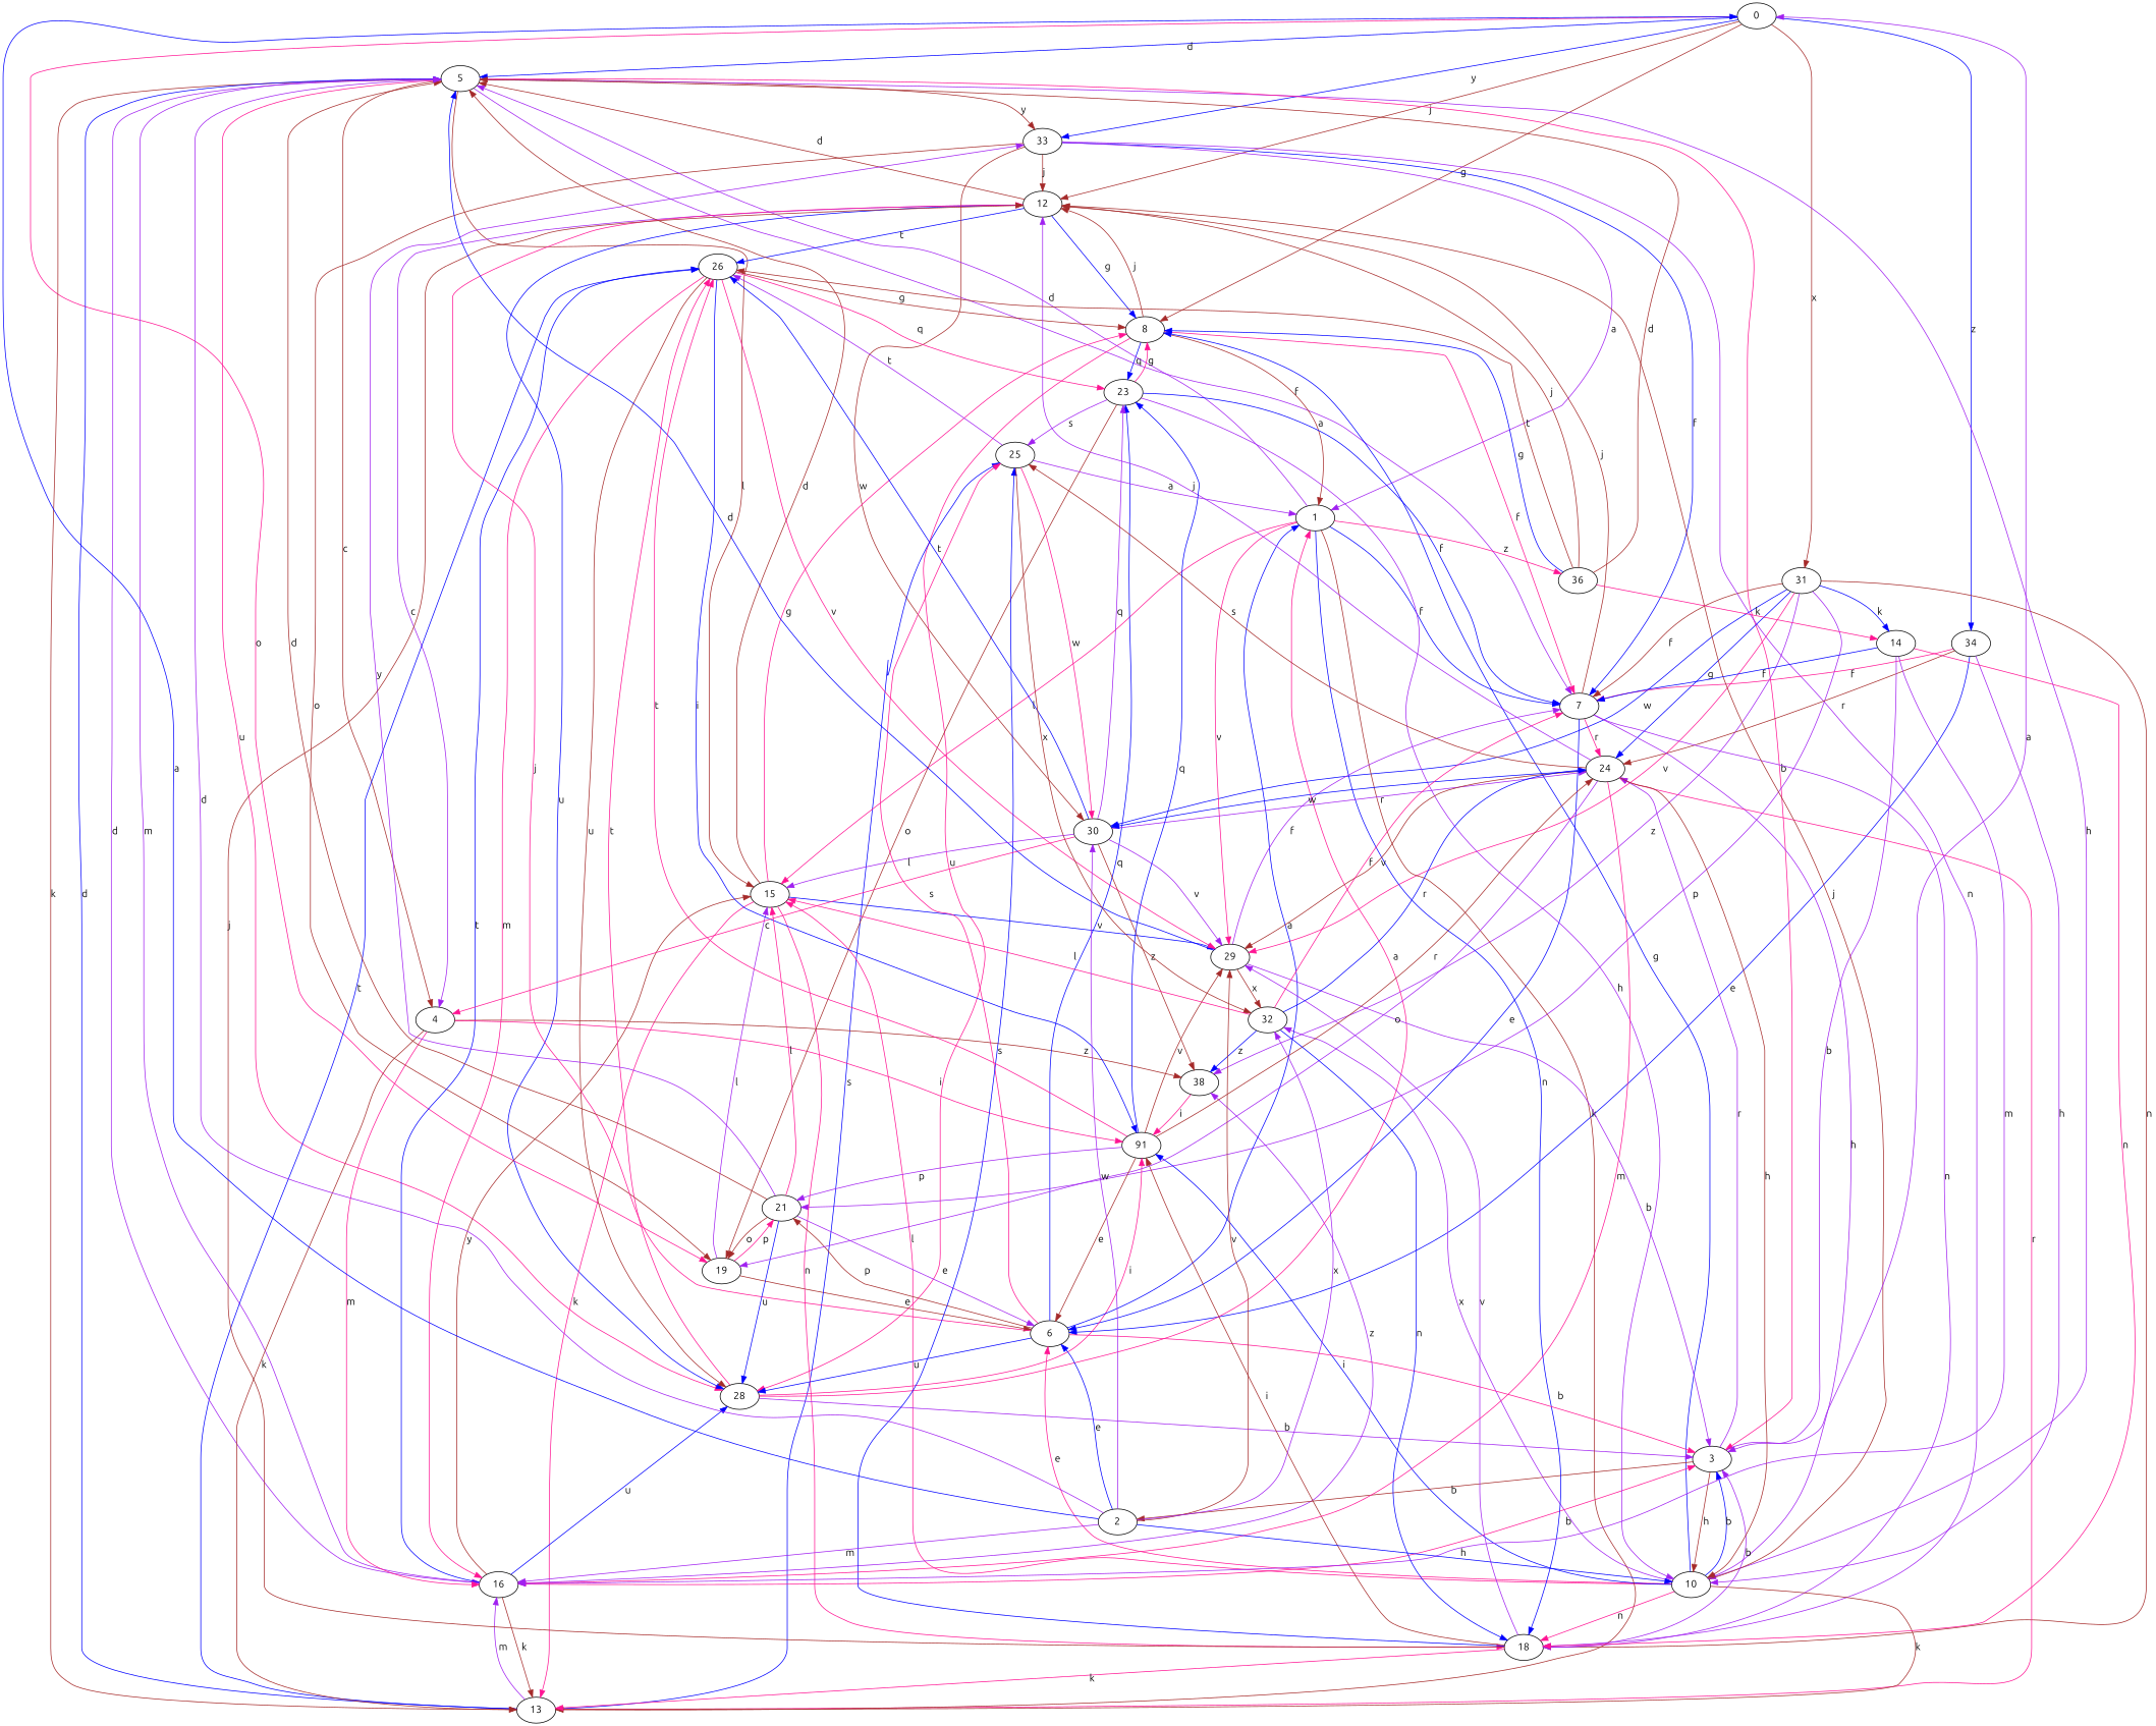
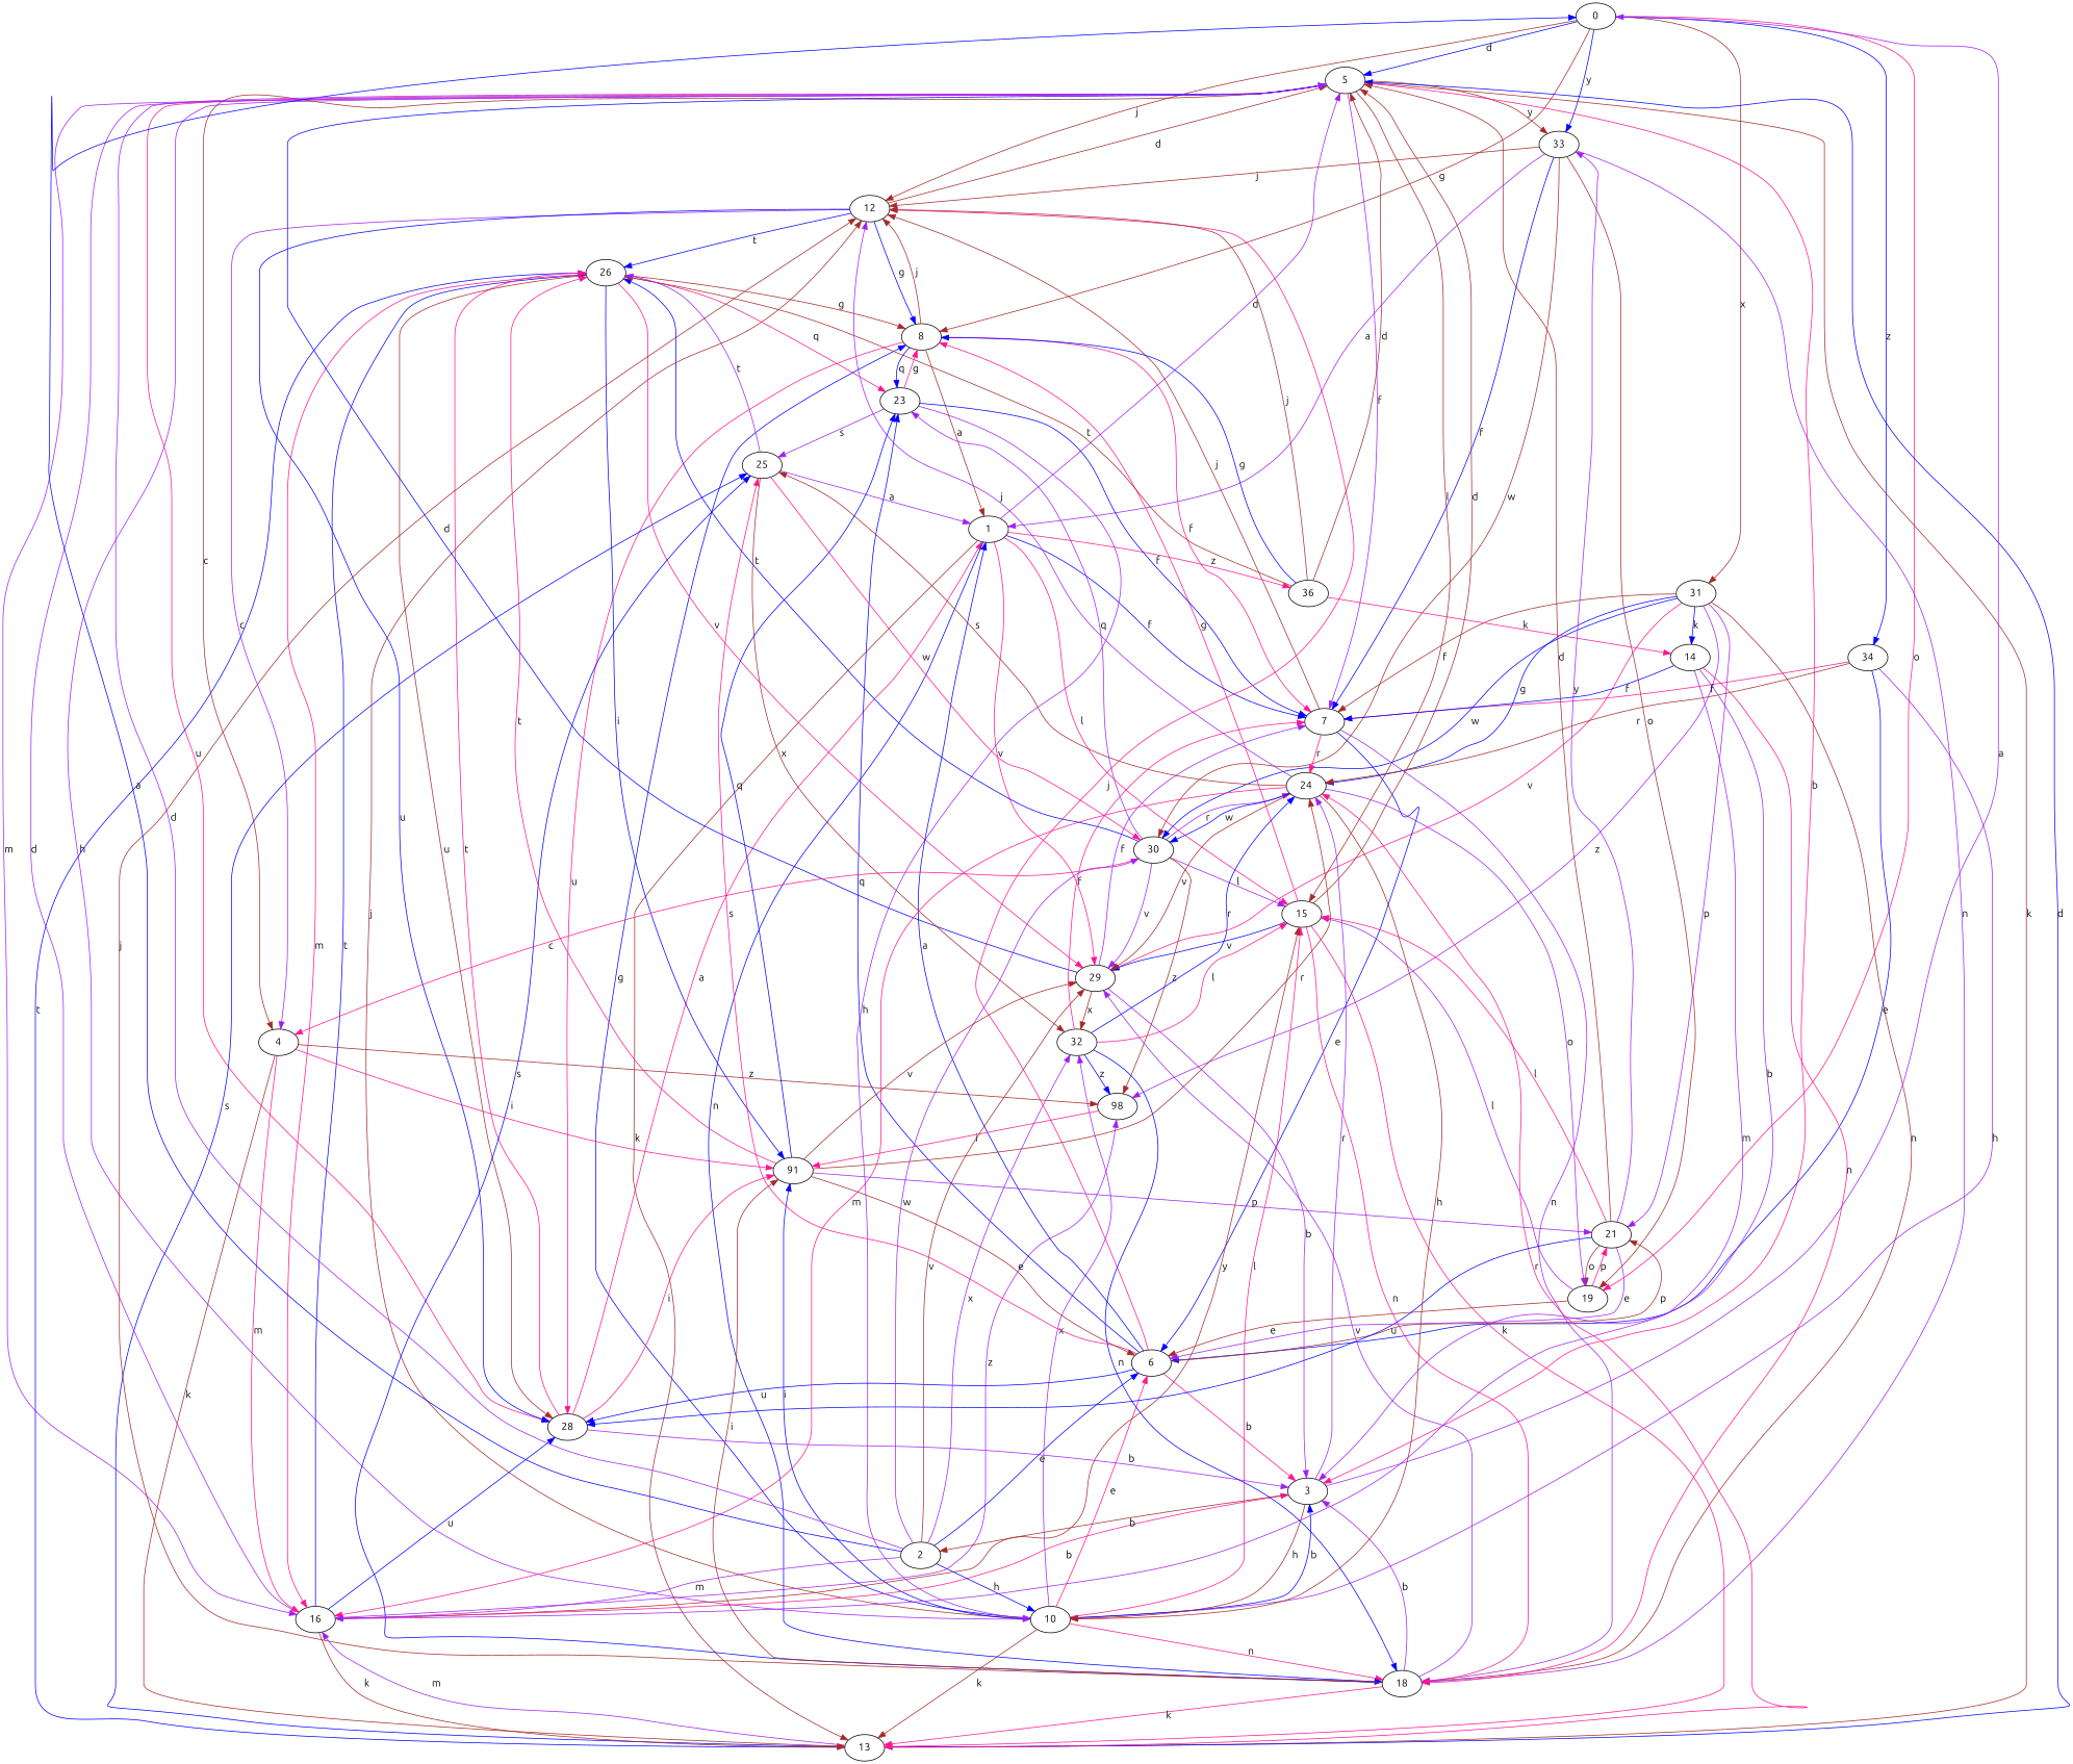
  strict digraph {
    fontname=Ubuntu
    node [fontname=Ubuntu]
    edge [color=brown fontname=Ubuntu]
    0
    5
    8
    12
    19
    31
    33
    34
    7
    13
    15
    10
    16
    3
    4
    28
    1
    23
    26
    6
    21
    18
    29
    30
    24
-   38
+   38 [label=98]
    14
    36
    25
    n30 [label=91]
    32
    2
    0 -> 5 [color=blue label=d]
    0 -> 8 [label=g]
    0 -> 12 [label=j]
    0 -> 19 [color=deeppink label=o]
    0 -> 31 [label=x]
    0 -> 33 [color=blue label=y]
    0 -> 34 [color=blue label=z]
    5 -> 33 [label=y]
    5 -> 7 [color=purple label=f]
    5 -> 13 [label=k]
    5 -> 15 [label=l]
    5 -> 10 [color=purple label=h]
    5 -> 16 [color=purple label=m]
    5 -> 3 [color=deeppink label=b]
    5 -> 4 [label=c]
    5 -> 28 [color=deeppink label=u]
    8 -> 12 [label=j]
    8 -> 7 [color=deeppink label=f]
    8 -> 28 [color=deeppink label=u]
    8 -> 1 [label=a]
    8 -> 23 [color=blue label=q]
    12 -> 5 [label=d]
    12 -> 8 [color=blue label=g]
    12 -> 4 [color=purple label=c]
    12 -> 28 [color=blue label=u]
    12 -> 26 [color=blue label=t]
    19 -> 15 [color=purple label=l]
    19 -> 6 [label=e]
    19 -> 21 [color=deeppink label=p]
    31 -> 7 [label=f]
    31 -> 21 [color=purple label=p]
    31 -> 18 [label=n]
    31 -> 29 [color=deeppink label=v]
    31 -> 30 [color=blue label=w]
    31 -> 24 [color=blue label=g]
    31 -> 38 [color=purple label=z]
    31 -> 14 [color=blue label=k]
    33 -> 12 [label=j]
    33 -> 19 [label=o]
    33 -> 7 [color=blue label=f]
    33 -> 1 [color=purple label=a]
    33 -> 18 [color=purple label=n]
    33 -> 30 [label=w]
    34 -> 7 [color=deeppink label=f]
    34 -> 10 [color=purple label=h]
    34 -> 6 [color=blue label=e]
    34 -> 24 [label=r]
    7 -> 12 [label=j]
-   7 -> 10 [color=purple label=h]
    7 -> 6 [color=blue label=e]
    7 -> 18 [color=purple label=n]
    7 -> 24 [color=deeppink label=r]
    13 -> 5 [color=blue label=d]
    13 -> 16 [color=purple label=m]
    13 -> 26 [color=blue label=t]
    13 -> 24 [color=deeppink label=r]
    13 -> 25 [color=blue label=s]
    15 -> 5 [label=d]
    15 -> 8 [color=deeppink label=g]
    15 -> 13 [color=deeppink label=k]
    15 -> 18 [color=deeppink label=n]
    15 -> 29 [color=blue label=v]
    10 -> 8 [color=blue label=g]
    10 -> 12 [label=j]
    10 -> 13 [label=k]
    10 -> 15 [color=deeppink label=l]
    10 -> 3 [color=blue label=b]
    10 -> 6 [color=deeppink label=e]
    10 -> 18 [color=deeppink label=n]
    10 -> n30 [color=blue label=i]
    10 -> 32 [color=purple label=x]
    16 -> 5 [color=purple label=d]
    16 -> 13 [label=k]
    16 -> 15 [label=y]
    16 -> 3 [color=deeppink label=b]
    16 -> 28 [color=blue label=u]
    16 -> 26 [color=blue label=t]
    16 -> 38 [color=purple label=z]
    3 -> 0 [color=purple label=a]
    3 -> 10 [label=h]
    3 -> 24 [color=purple label=r]
    3 -> 2 [label=b]
    4 -> 13 [label=k]
    4 -> 16 [color=deeppink label=m]
    4 -> 38 [label=z]
    4 -> n30 [color=deeppink label=i]
    28 -> 3 [color=purple label=b]
    28 -> 1 [color=deeppink label=a]
    28 -> 26 [color=deeppink label=t]
    28 -> n30 [color=deeppink label=i]
    1 -> 5 [color=purple label=d]
    1 -> 7 [color=blue label=f]
    1 -> 13 [label=k]
    1 -> 15 [color=deeppink label=l]
    1 -> 18 [color=blue label=n]
    1 -> 29 [color=deeppink label=v]
    1 -> 36 [color=deeppink label=z]
    23 -> 8 [color=deeppink label=g]
-   23 -> 19 [label=o]
    23 -> 7 [color=blue label=f]
    23 -> 10 [color=purple label=h]
    23 -> 25 [color=purple label=s]
    26 -> 8 [label=g]
    26 -> 16 [color=deeppink label=m]
    26 -> 28 [label=u]
    26 -> 23 [color=deeppink label=q]
    26 -> 29 [color=deeppink label=v]
    26 -> n30 [color=blue label=i]
    6 -> 12 [color=deeppink label=j]
    6 -> 3 [color=deeppink label=b]
    6 -> 28 [color=blue label=u]
    6 -> 1 [color=blue label=a]
    6 -> 23 [color=blue label=q]
    6 -> 21 [label=p]
    6 -> 25 [color=deeppink label=s]
    21 -> 5 [label=d]
    21 -> 19 [label=o]
    21 -> 33 [color=purple label=y]
    21 -> 15 [color=deeppink label=l]
    21 -> 28 [color=blue label=u]
    21 -> 6 [color=purple label=e]
    18 -> 12 [label=j]
    18 -> 13 [color=deeppink label=k]
    18 -> 3 [color=purple label=b]
    18 -> 29 [color=purple label=v]
    18 -> 25 [color=blue label=s]
    18 -> n30 [label=i]
    29 -> 5 [color=blue label=d]
    29 -> 7 [color=purple label=f]
    29 -> 3 [color=purple label=b]
    29 -> 32 [label=x]
    30 -> 15 [color=purple label=l]
    30 -> 4 [color=deeppink label=c]
    30 -> 23 [color=purple label=q]
    30 -> 26 [color=blue label=t]
    30 -> 29 [color=purple label=v]
    30 -> 24 [color=purple label=r]
    30 -> 38 [label=z]
    24 -> 12 [color=purple label=j]
    24 -> 19 [color=purple label=o]
    24 -> 10 [label=h]
    24 -> 16 [color=deeppink label=m]
    24 -> 29 [label=v]
    24 -> 30 [color=blue label=w]
    24 -> 25 [label=s]
    38 -> n30 [color=deeppink label=i]
    14 -> 7 [color=blue label=f]
    14 -> 16 [color=purple label=m]
    14 -> 3 [color=purple label=b]
    14 -> 18 [color=deeppink label=n]
    36 -> 5 [label=d]
    36 -> 8 [color=blue label=g]
    36 -> 12 [label=j]
    36 -> 26 [label=t]
    36 -> 14 [color=deeppink label=k]
    25 -> 1 [color=purple label=a]
    25 -> 26 [color=purple label=t]
    25 -> 30 [color=deeppink label=w]
    25 -> 32 [label=x]
    n30 -> 23 [color=blue label=q]
    n30 -> 26 [color=deeppink label=t]
    n30 -> 6 [label=e]
    n30 -> 21 [color=purple label=p]
    n30 -> 29 [label=v]
    n30 -> 24 [label=r]
    32 -> 7 [color=deeppink label=f]
    32 -> 15 [color=deeppink label=l]
    32 -> 18 [color=blue label=n]
    32 -> 24 [color=blue label=r]
    32 -> 38 [color=blue label=z]
    2 -> 0 [color=blue label=a]
    2 -> 5 [color=purple label=d]
    2 -> 10 [color=blue label=h]
    2 -> 16 [color=purple label=m]
    2 -> 6 [color=blue label=e]
    2 -> 29 [label=v]
    2 -> 30 [color=purple label=w]
    2 -> 32 [color=purple label=x]
  }
